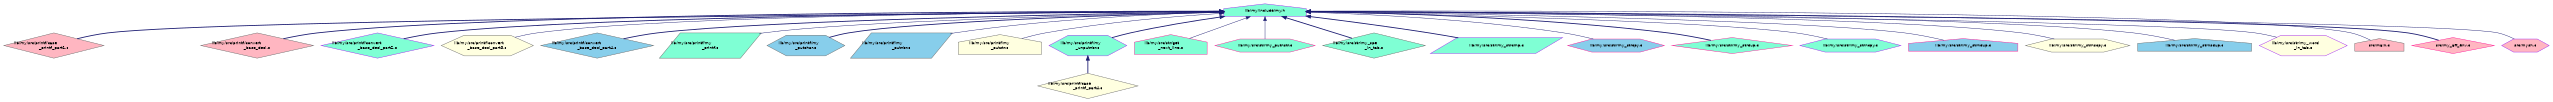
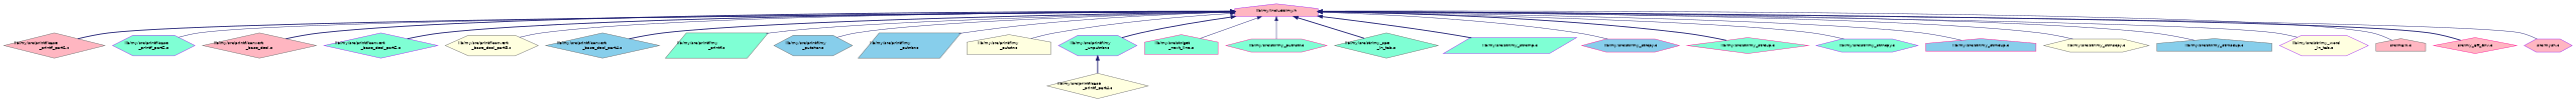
  digraph {
    node [color=gray40 fillcolor=aquamarine fontname=Helvetica fontsize=10 shape=hexagon style=filled]
    edge [color=midnightblue dir=back fontname=Helvetica fontsize=10 labelfontname=Helvetica labelfontsize=10 style=solid]
-   n1 [color=purple fontcolor=black height=0.2 label="lib/my/include/my.h" shape=house width=0.4]
+   n1 [color=purple fillcolor=lightpink fontcolor=black height=0.2 label="lib/my/include/my.h" shape=house width=0.4]
    n2 [fillcolor=lightpink height=0.2 label="lib/my/src/printf/case\l_printf_part1.c" shape=diamond width=0.4]
+   n3 [color=purple height=0.2 label="lib/my/src/printf/case\l_printf_part2.c" width=0.4]
    n4 [fillcolor=lightpink height=0.2 label="lib/my/src/printf/convert\l_base_deci.c" shape=diamond width=0.4]
    n5 [color=purple height=0.2 label="lib/my/src/printf/convert\l_base_deci_part2.c" shape=diamond width=0.4]
    n6 [fillcolor=lightyellow height=0.2 label="lib/my/src/printf/convert\l_base_deci_part3.c" width=0.4]
    n7 [fillcolor=skyblue height=0.2 label="lib/my/src/printf/convert\l_base_deci_part4.c" shape=diamond width=0.4]
    n8 [height=0.2 label="lib/my/src/printf/my\l_printf.c" shape=parallelogram width=0.4]
    n9 [fillcolor=skyblue height=0.2 label="lib/my/src/printf/my\l_putchar.c" width=0.4]
    n10 [fillcolor=skyblue height=0.2 label="lib/my/src/printf/my\l_putnbr.c" shape=parallelogram width=0.4]
    n11 [fillcolor=lightyellow height=0.2 label="lib/my/src/printf/my\l_putstr.c" shape=house width=0.4]
    n12 [color=purple height=0.2 label="lib/my/src/printf/my\l_unputnbr.c" width=0.4]
    n13 [color=deeppink height=0.2 label="lib/my/src/str/get\l_next_line.c" shape=house width=0.4]
    n14 [color=deeppink height=0.2 label="lib/my/src/str/my_putnstr.c" width=0.4]
    n15 [height=0.2 label="lib/my/src/str/my_spe\l_in_tab.c" shape=diamond width=0.4]
    n16 [color=purple height=0.2 label="lib/my/src/str/my_strcmp.c" shape=parallelogram width=0.4]
    n17 [color=deeppink fillcolor=skyblue height=0.2 label="lib/my/src/str/my_strcpy.c" width=0.4]
    n18 [color=deeppink height=0.2 label="lib/my/src/str/my_strdup.c" shape=diamond width=0.4]
    n19 [color=purple height=0.2 label="lib/my/src/str/my_strncpy.c" width=0.4]
    n20 [color=deeppink fillcolor=skyblue height=0.2 label="lib/my/src/str/my_strndup.c" shape=house width=0.4]
    n21 [fillcolor=lightyellow height=0.2 label="lib/my/src/str/my_strnscpy.c" width=0.4]
    n22 [fillcolor=skyblue height=0.2 label="lib/my/src/str/my_strnsdup.c" shape=house width=0.4]
    n23 [color=purple fillcolor=lightyellow height=0.2 label="lib/my/src/str/my_word\l_in_tab.c" width=0.4]
    n24 [fillcolor=lightpink height=0.2 label="src/main.c" shape=house width=0.4]
    n25 [color=deeppink fillcolor=lightpink height=0.2 label="src/my_aff_env.c" shape=diamond width=0.4]
    n26 [color=purple fillcolor=lightpink height=0.2 label="src/mysh.c" width=0.4]
    n27 [fillcolor=lightyellow height=0.2 label="lib/my/src/printf/case\l_printf_part4.c" shape=diamond width=0.4]
    n1 -> n2 [style=bold]
+   n1 -> n3
    n1 -> n4 [style=bold]
    n1 -> n5 [style=bold]
    n1 -> n6
    n1 -> n7 [style=bold]
    n1 -> n8
-   n1 -> n9 [style=bold]
+   n1 -> n9
    n1 -> n10
    n1 -> n11
    n1 -> n12 [style=bold]
    n1 -> n13
    n1 -> n14
    n1 -> n15 [style=bold]
    n1 -> n16 [style=bold]
    n1 -> n17
    n1 -> n18 [style=bold]
    n1 -> n19
    n1 -> n20
    n1 -> n21
    n1 -> n22
    n1 -> n23
    n1 -> n24
    n1 -> n25 [style=bold]
    n1 -> n26
    n12 -> n27 [style=bold]
  }
